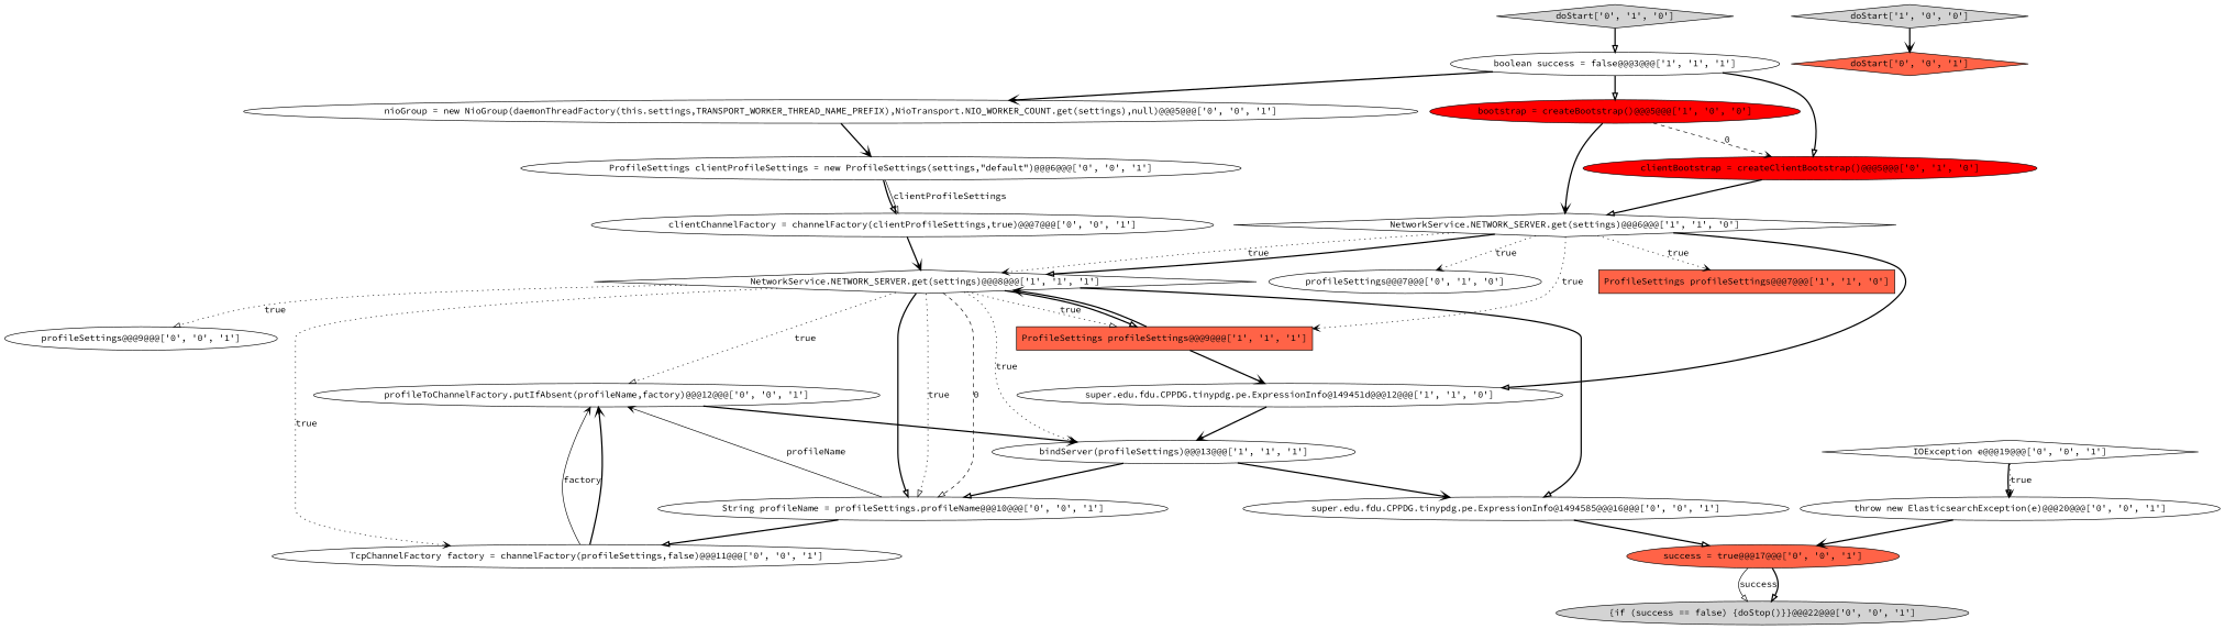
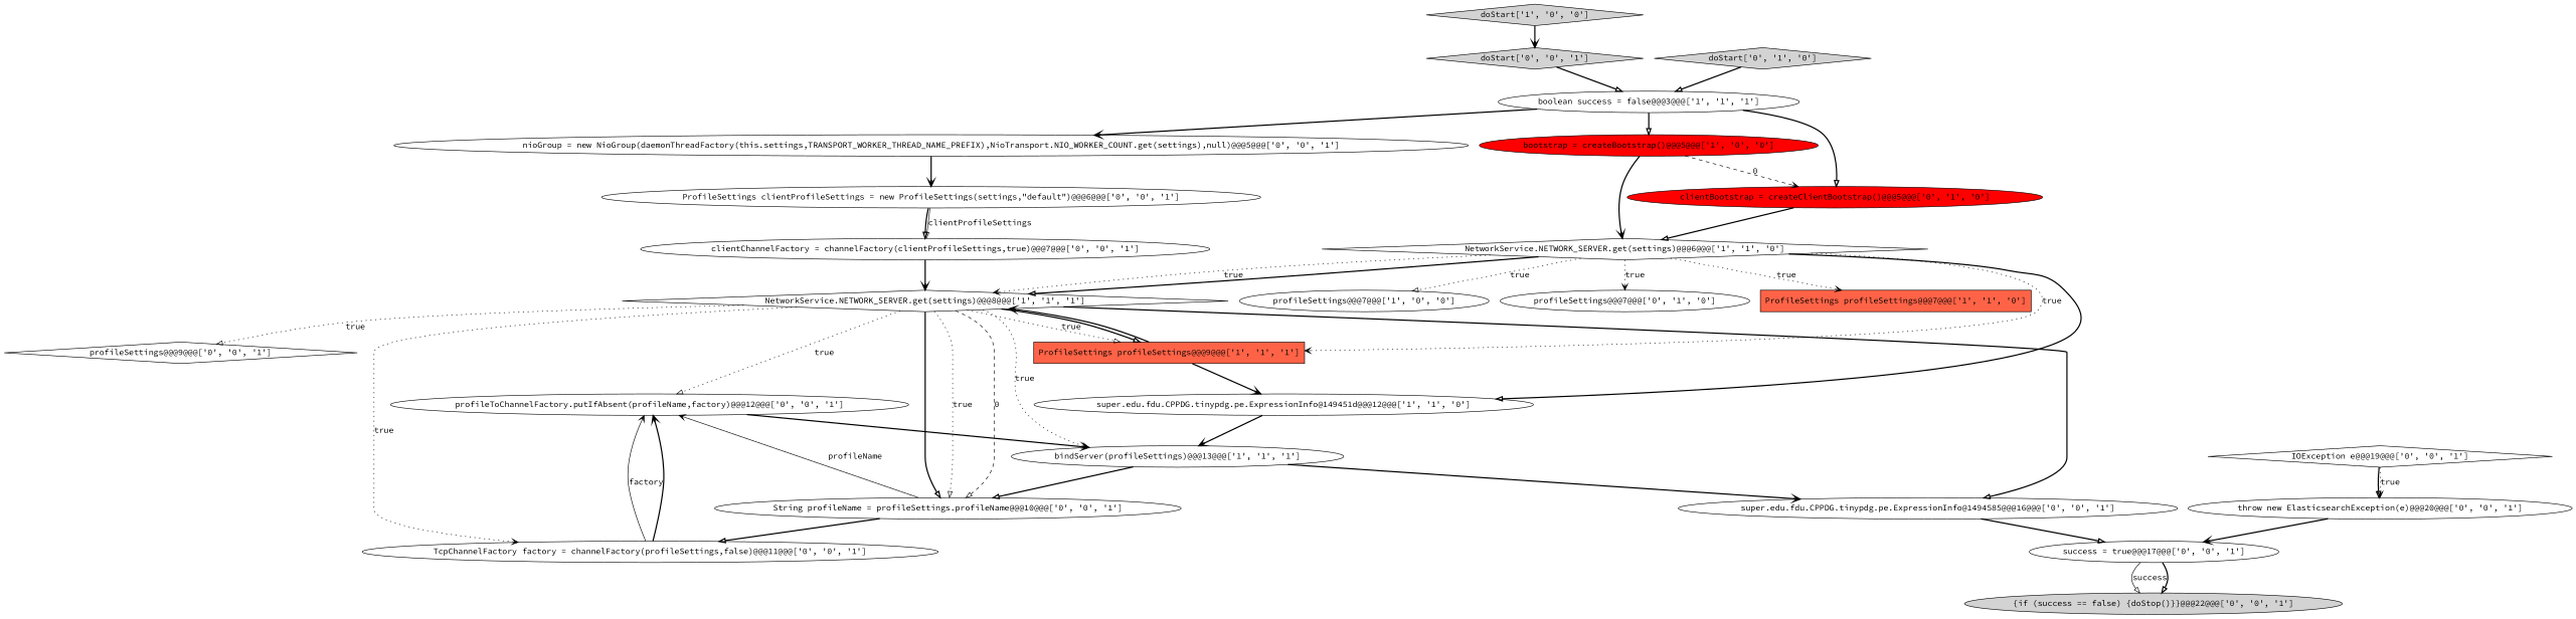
  digraph {
    fontname="Source Code Pro"
    node [fillcolor=white fontname="Source Code Pro" shape=ellipse style=filled]
    edge [arrowhead=onormal fontname="Source Code Pro" style=bold]
    n1 [label="clientChannelFactory = channelFactory(clientProfileSettings,true)@@@7@@@['0', '0', '1']"]
    n2 [label="NetworkService.NETWORK_SERVER.get(settings)@@@8@@@['1', '1', '1']" shape=diamond]
    n3 [label="profileToChannelFactory.putIfAbsent(profileName,factory)@@@12@@@['0', '0', '1']"]
    n4 [label="bindServer(profileSettings)@@@13@@@['1', '1', '1']"]
    n5 [fillcolor=tomato label="ProfileSettings profileSettings@@@9@@@['1', '1', '1']" shape=box]
    n6 [label="super.edu.fdu.CPPDG.tinypdg.pe.ExpressionInfo@1494585@@@16@@@['0', '0', '1']"]
    n7 [label="TcpChannelFactory factory = channelFactory(profileSettings,false)@@@11@@@['0', '0', '1']"]
-   n8 [label="profileSettings@@@9@@@['0', '0', '1']"]
+   n8 [label="profileSettings@@@9@@@['0', '0', '1']" shape=diamond]
    n9 [label="String profileName = profileSettings.profileName@@@10@@@['0', '0', '1']"]
    n10 [label="throw new ElasticsearchException(e)@@@20@@@['0', '0', '1']"]
-   n11 [fillcolor=tomato label="success = true@@@17@@@['0', '0', '1']"]
+   n11 [label="success = true@@@17@@@['0', '0', '1']"]
    n12 [fillcolor=lightgray label="{if (success == false) {doStop()}}@@@22@@@['0', '0', '1']"]
    n13 [label="super.edu.fdu.CPPDG.tinypdg.pe.ExpressionInfo@149451d@@@12@@@['1', '1', '0']"]
-   n14 [fillcolor=tomato label="doStart['0', '0', '1']" shape=diamond]
+   n14 [fillcolor=lightgray label="doStart['0', '0', '1']" shape=diamond]
    n15 [label="boolean success = false@@@3@@@['1', '1', '1']"]
    n16 [label="nioGroup = new NioGroup(daemonThreadFactory(this.settings,TRANSPORT_WORKER_THREAD_NAME_PREFIX),NioTransport.NIO_WORKER_COUNT.get(settings),null)@@@5@@@['0', '0', '1']"]
    n17 [fillcolor=red label="bootstrap = createBootstrap()@@@5@@@['1', '0', '0']"]
    n18 [fillcolor=red label="clientBootstrap = createClientBootstrap()@@@5@@@['0', '1', '0']"]
    n19 [label="NetworkService.NETWORK_SERVER.get(settings)@@@6@@@['1', '1', '0']" shape=diamond]
+   n20 [label="profileSettings@@@7@@@['1', '0', '0']"]
    n21 [label="profileSettings@@@7@@@['0', '1', '0']"]
    n22 [fillcolor=tomato label="ProfileSettings profileSettings@@@7@@@['1', '1', '0']" shape=box]
    n23 [label="ProfileSettings clientProfileSettings = new ProfileSettings(settings,\"default\")@@@6@@@['0', '0', '1']"]
    n24 [label="IOException e@@@19@@@['0', '0', '1']" shape=diamond]
    n25 [fillcolor=lightgray label="doStart['1', '0', '0']" shape=diamond]
    n26 [fillcolor=lightgray label="doStart['0', '1', '0']" shape=diamond]
    n1 -> n2 [arrowhead=vee]
    n2 -> n3 [label=true style=dotted]
    n2 -> n4 [arrowhead=vee label=true style=dotted]
    n2 -> n5 [label=true style=dotted]
    n2 -> n5
    n2 -> n6
    n2 -> n7 [arrowhead=vee label=true style=dotted]
    n2 -> n8 [label=true style=dotted]
    n2 -> n9
    n2 -> n9 [label=0 style=dashed]
    n2 -> n9 [label=true style=dotted]
    n3 -> n4 [arrowhead=vee]
    n4 -> n6 [arrowhead=vee]
    n4 -> n9
    n5 -> n2 [arrowhead=vee]
    n5 -> n13 [arrowhead=vee]
    n6 -> n11
    n7 -> n3 [arrowhead=vee label=factory style=solid]
    n7 -> n3 [arrowhead=vee]
    n9 -> n3 [arrowhead=vee label=profileName style=solid]
    n9 -> n7
    n10 -> n11 [arrowhead=vee]
    n11 -> n12 [label=success style=solid]
    n11 -> n12
    n13 -> n4 [arrowhead=vee]
+   n14 -> n15
    n15 -> n16 [arrowhead=vee]
    n15 -> n17
    n15 -> n18
    n16 -> n23 [arrowhead=vee]
    n17 -> n18 [arrowhead=vee label=0 style=dashed]
    n17 -> n19 [arrowhead=vee]
    n18 -> n19
    n19 -> n2 [arrowhead=vee label=true style=dotted]
    n19 -> n2
    n19 -> n5 [arrowhead=vee label=true style=dotted]
    n19 -> n13
+   n19 -> n20 [label=true style=dotted]
    n19 -> n21 [arrowhead=vee label=true style=dotted]
    n19 -> n22 [arrowhead=vee label=true style=dotted]
    n23 -> n1
    n23 -> n1 [label=clientProfileSettings style=solid]
    n24 -> n10 [arrowhead=vee label=true style=dotted]
    n24 -> n10
    n25 -> n14 [arrowhead=vee]
    n26 -> n15
  }
